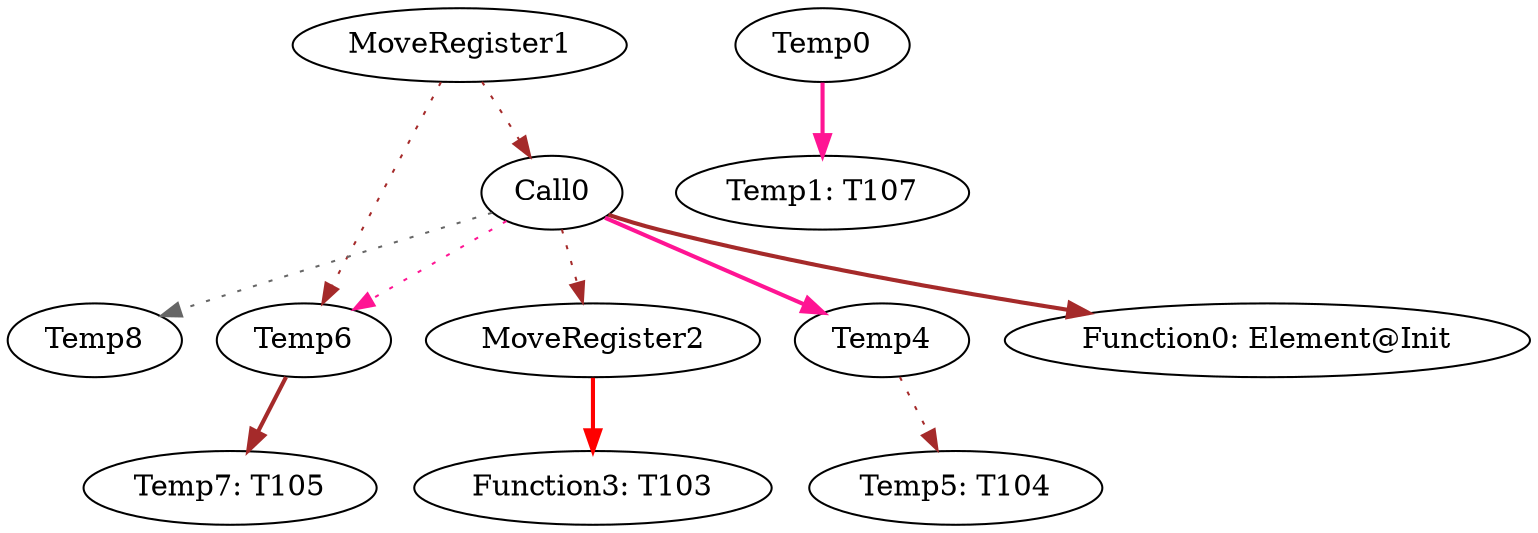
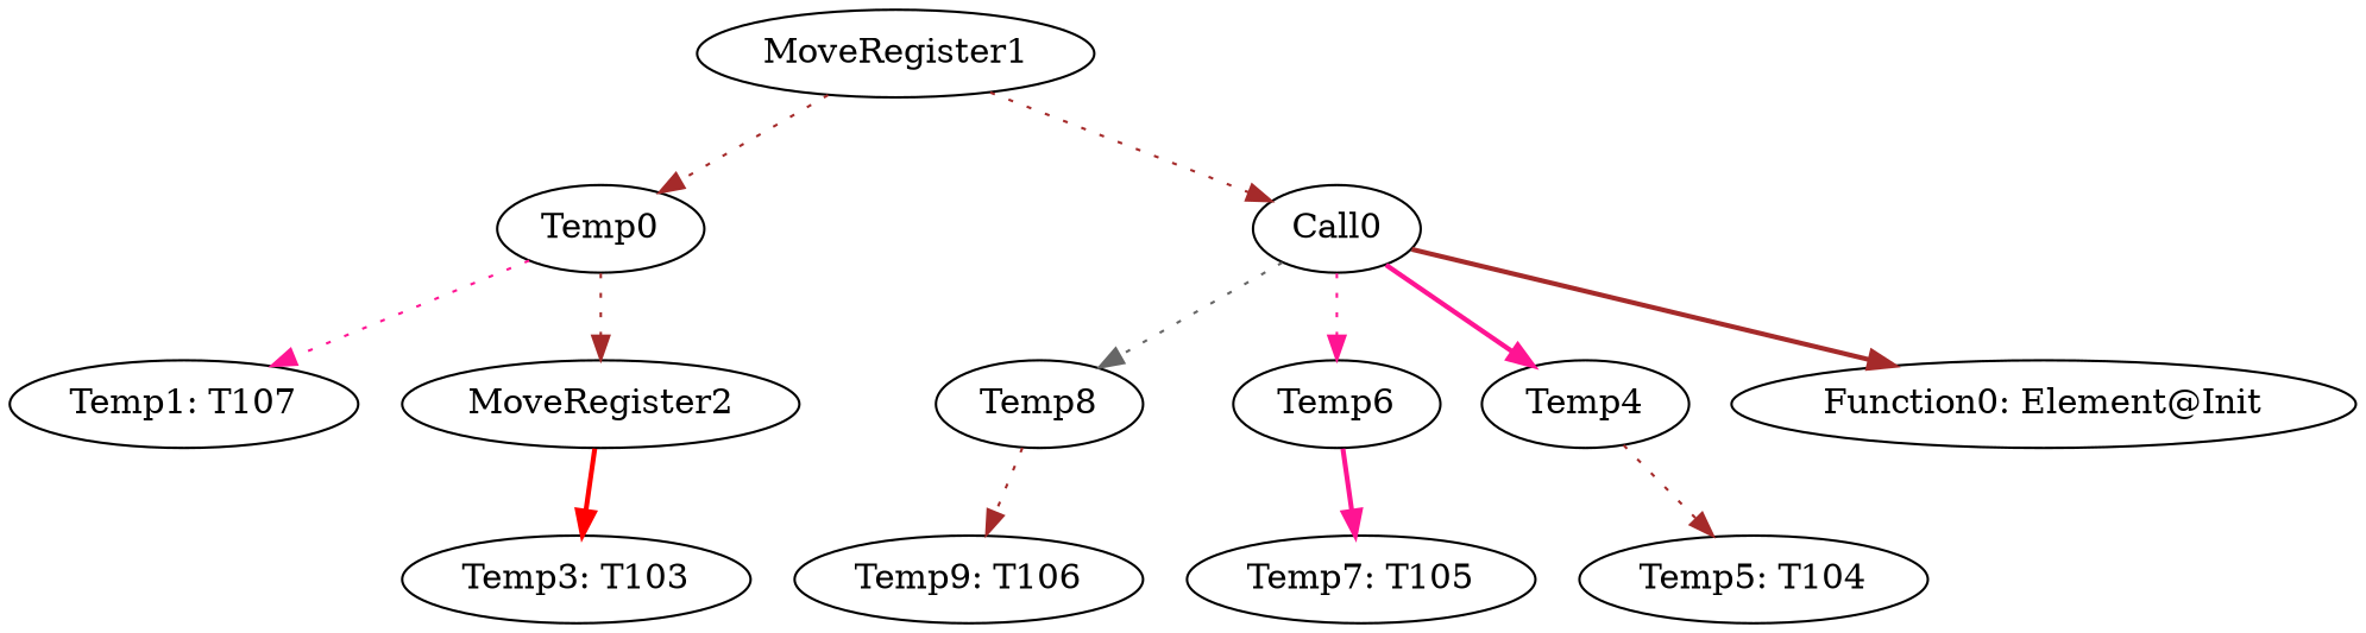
  digraph {
    ordering=out
    edge [color=brown style=dotted]
    Temp8
+   "Temp9: T106"
    Temp6
    "Temp7: T105"
    Temp0
    "Temp1: T107"
    n7 [label=MoveRegister2]
-   "Temp3: T103" [label="Function3: T103"]
+   "Temp3: T103"
    n9 [label=MoveRegister1]
    Call0
    Temp4
    "Function0: Element@Init"
    "Temp5: T104"
-   Temp6 -> "Temp7: T105" [style=bold]
-   Temp0 -> "Temp1: T107" [color=deeppink style=bold]
+   Temp8 -> "Temp9: T106"
+   Temp6 -> "Temp7: T105" [color=deeppink style=bold]
+   Temp0 -> "Temp1: T107" [color=deeppink]
    n7 -> "Temp3: T103" [color=red style=bold]
-   n9 -> Temp6
+   n9 -> Temp0
    n9 -> Call0
    Call0 -> Temp8 [color=gray40]
    Call0 -> Temp6 [color=deeppink]
-   Call0 -> n7
+   Temp0 -> n7
    Call0 -> Temp4 [color=deeppink style=bold]
    Call0 -> "Function0: Element@Init" [style=bold]
    Temp4 -> "Temp5: T104"
  }
